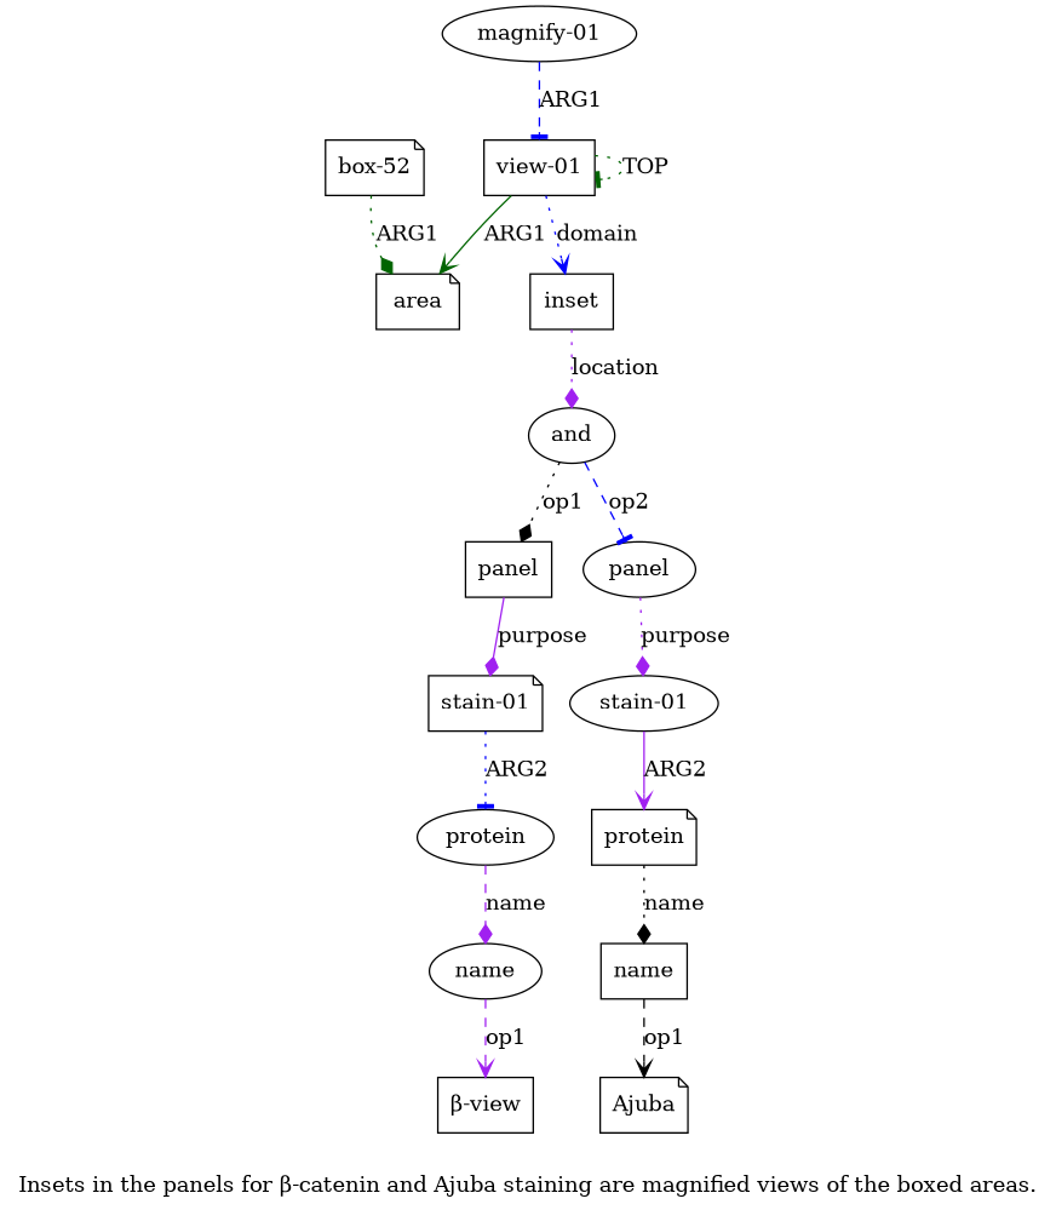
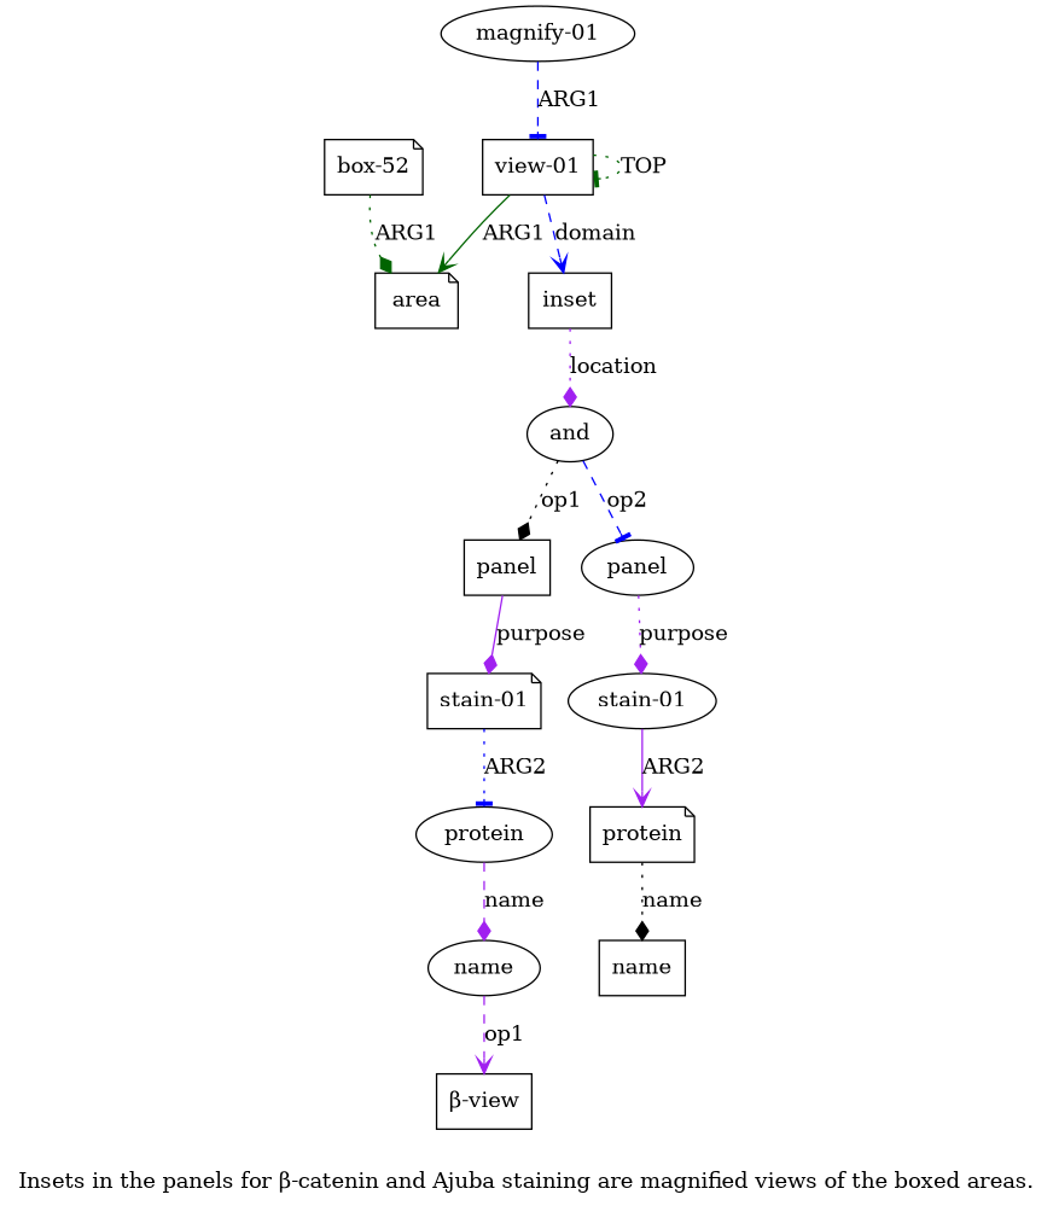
  digraph {
    label="Insets in the panels for β-catenin and Ajuba staining are magnified views of the boxed areas."
    node [color=black gold_ind=-1 gold_label=protein shape=ellipse test_ind=-1 test_label=protein]
    edge [arrowhead=diamond color=purple gold_label=op1 style=dotted test_label=op1]
    n1 [gold_ind=11 label=protein shape=note test_ind=11]
    n2 [gold_ind=12 gold_label=name label=name shape=box test_ind=12 test_label=name]
-   n3 [gold_label=Ajuba label=Ajuba shape=note test_label=Ajuba]
    n4 [gold_ind=10 gold_label="stain-01" label="stain-01" test_ind=10 test_label="stain-01"]
    n5 [gold_ind=13 gold_label="magnify-01" label="magnify-01" test_ind=13 test_label="magnify-01"]
    n6 [gold_ind=0 gold_label="view-01" label="view-01" shape=box test_ind=0 test_label="view-01"]
    n7 [gold_ind=1 gold_label=area label=area shape=note test_ind=1 test_label=area]
    n8 [gold_ind=3 gold_label=inset label=inset shape=box test_ind=3 test_label=inset]
    n9 [gold_ind=4 gold_label=and label=and test_ind=4 test_label=and]
    n10 [gold_label="β-catenin" label="β-view" shape=box test_label="β-catenin"]
    n11 [gold_ind=5 gold_label=panel label=panel shape=box test_ind=5 test_label=panel]
    n12 [gold_ind=9 gold_label=panel label=panel test_ind=9 test_label=panel]
    n13 [gold_ind=6 gold_label="stain-01" label="stain-01" shape=note test_ind=6 test_label="stain-01"]
    n14 [gold_ind=2 gold_label="box-02" label="box-52" shape=note test_ind=2 test_label="box-02"]
    n15 [gold_ind=7 label=protein test_ind=7]
    n16 [gold_ind=8 gold_label=name label=name test_ind=8 test_label=name]
    n1 -> n2 [color=black gold_label=name label=name test_label=name]
-   n2 -> n3 [arrowhead=vee color=black label=op1 style=dashed]
    n4 -> n1 [arrowhead=vee gold_label=ARG2 label=ARG2 style=solid test_label=ARG2]
    n5 -> n6 [arrowhead=tee color=blue gold_label=ARG1 label=ARG1 style=dashed test_label=ARG1]
    n6 -> n6 [arrowhead=tee color=darkgreen gold_label=TOP label=TOP test_label=TOP]
    n6 -> n7 [arrowhead=vee color=darkgreen gold_label=ARG1 label=ARG1 style=solid test_label=ARG1]
-   n6 -> n8 [arrowhead=vee color=blue gold_label=domain label=domain test_label=domain]
+   n6 -> n8 [arrowhead=vee color=blue gold_label=domain label=domain style=dashed test_label=domain]
    n8 -> n9 [gold_label=location label=location test_label=location]
    n9 -> n11 [color=black label=op1]
    n9 -> n12 [arrowhead=tee color=blue gold_label=op2 label=op2 style=dashed test_label=op2]
    n11 -> n13 [gold_label=purpose label=purpose style=solid test_label=purpose]
    n12 -> n4 [gold_label=purpose label=purpose test_label=purpose]
    n13 -> n15 [arrowhead=tee color=blue gold_label=ARG2 label=ARG2 test_label=ARG2]
    n14 -> n7 [color=darkgreen gold_label=ARG1 label=ARG1 test_label=ARG1]
    n15 -> n16 [gold_label=name label=name style=dashed test_label=name]
    n16 -> n10 [arrowhead=vee label=op1 style=dashed]
  }
